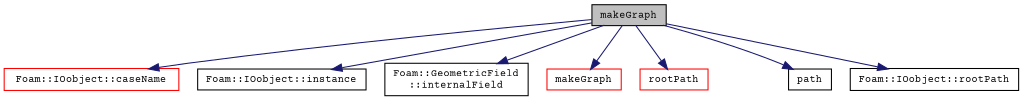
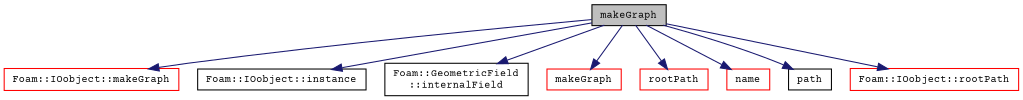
  digraph {
    fontname="Courier Prime"
    rankdir=TB
    node [color=black fontname="Courier Prime" fontsize=10 shape=record]
    edge [color=midnightblue fontname="Courier Prime" fontsize=10 labelfontname=FreeSans labelfontsize=10 style=solid]
    n1 [fillcolor=grey75 fontcolor=black height=0.2 label=makeGraph style=filled width=0.4]
-   n2 [color=red height=0.2 label="Foam::IOobject::caseName" width=0.4]
+   n2 [color=red height=0.2 label="Foam::IOobject::makeGraph" width=0.4]
    n3 [height=0.2 label="Foam::IOobject::instance" width=0.4]
    n4 [height=0.2 label="Foam::GeometricField\l::internalField" width=0.4]
    n5 [color=red height=0.2 label=makeGraph width=0.4]
    n6 [color=red height=0.2 label=rootPath width=0.4]
+   n7 [color=red height=0.2 label=name width=0.4]
    n8 [height=0.2 label=path width=0.4]
-   n9 [height=0.2 label="Foam::IOobject::rootPath" width=0.4]
+   n9 [color=red height=0.2 label="Foam::IOobject::rootPath" width=0.4]
    n1 -> n2
    n1 -> n3
    n1 -> n4
    n1 -> n5
    n1 -> n6
+   n1 -> n7
    n1 -> n8
    n1 -> n9
  }
